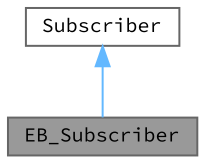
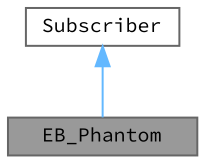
  digraph {
    fontname="Source Code Pro"
    node [color=gray40 fontname="Source Code Pro" fontsize=10 shape=box style=filled]
-   n1 [fillcolor=grey60 fontcolor=black height=0.2 label=EB_Subscriber width=0.4]
+   n1 [fillcolor=grey60 fontcolor=black height=0.2 label=EB_Phantom width=0.4]
    n2 [fillcolor=white height=0.2 label=Subscriber width=0.4]
    n2 -> n1 [color=steelblue1 dir=back fontname="Source Code Pro" fontsize=10 labelfontname=Helvetica labelfontsize=10 style=solid]
  }
